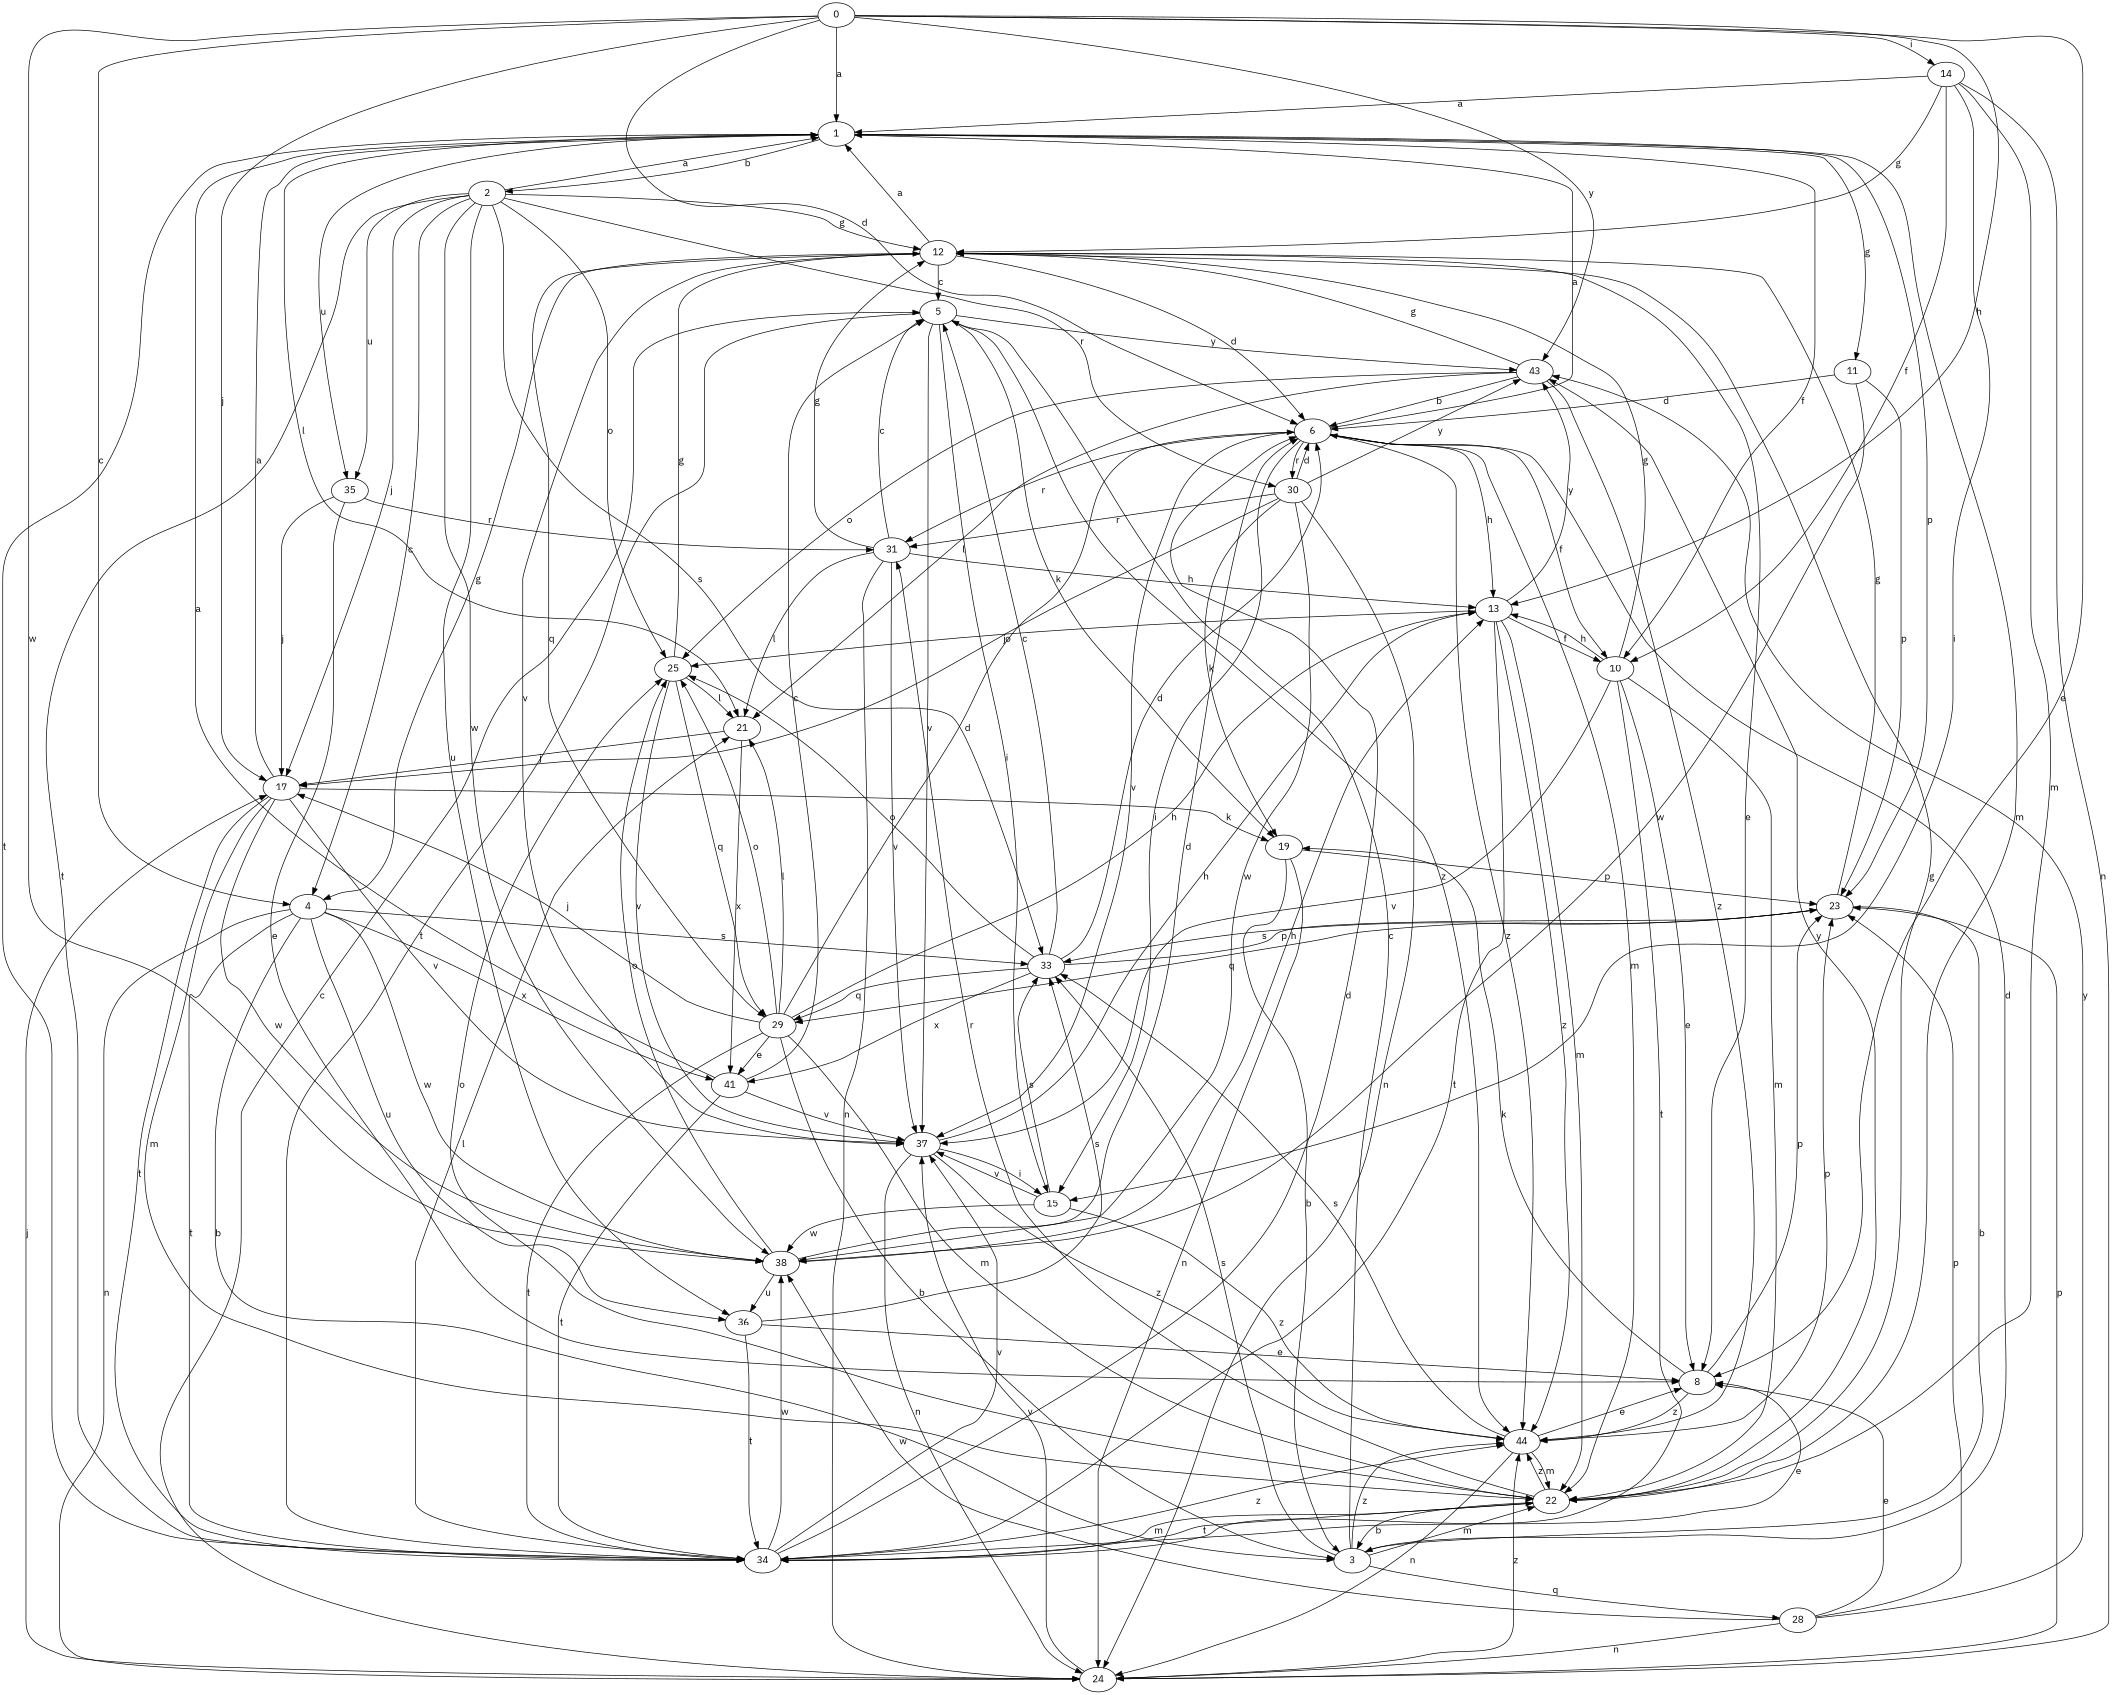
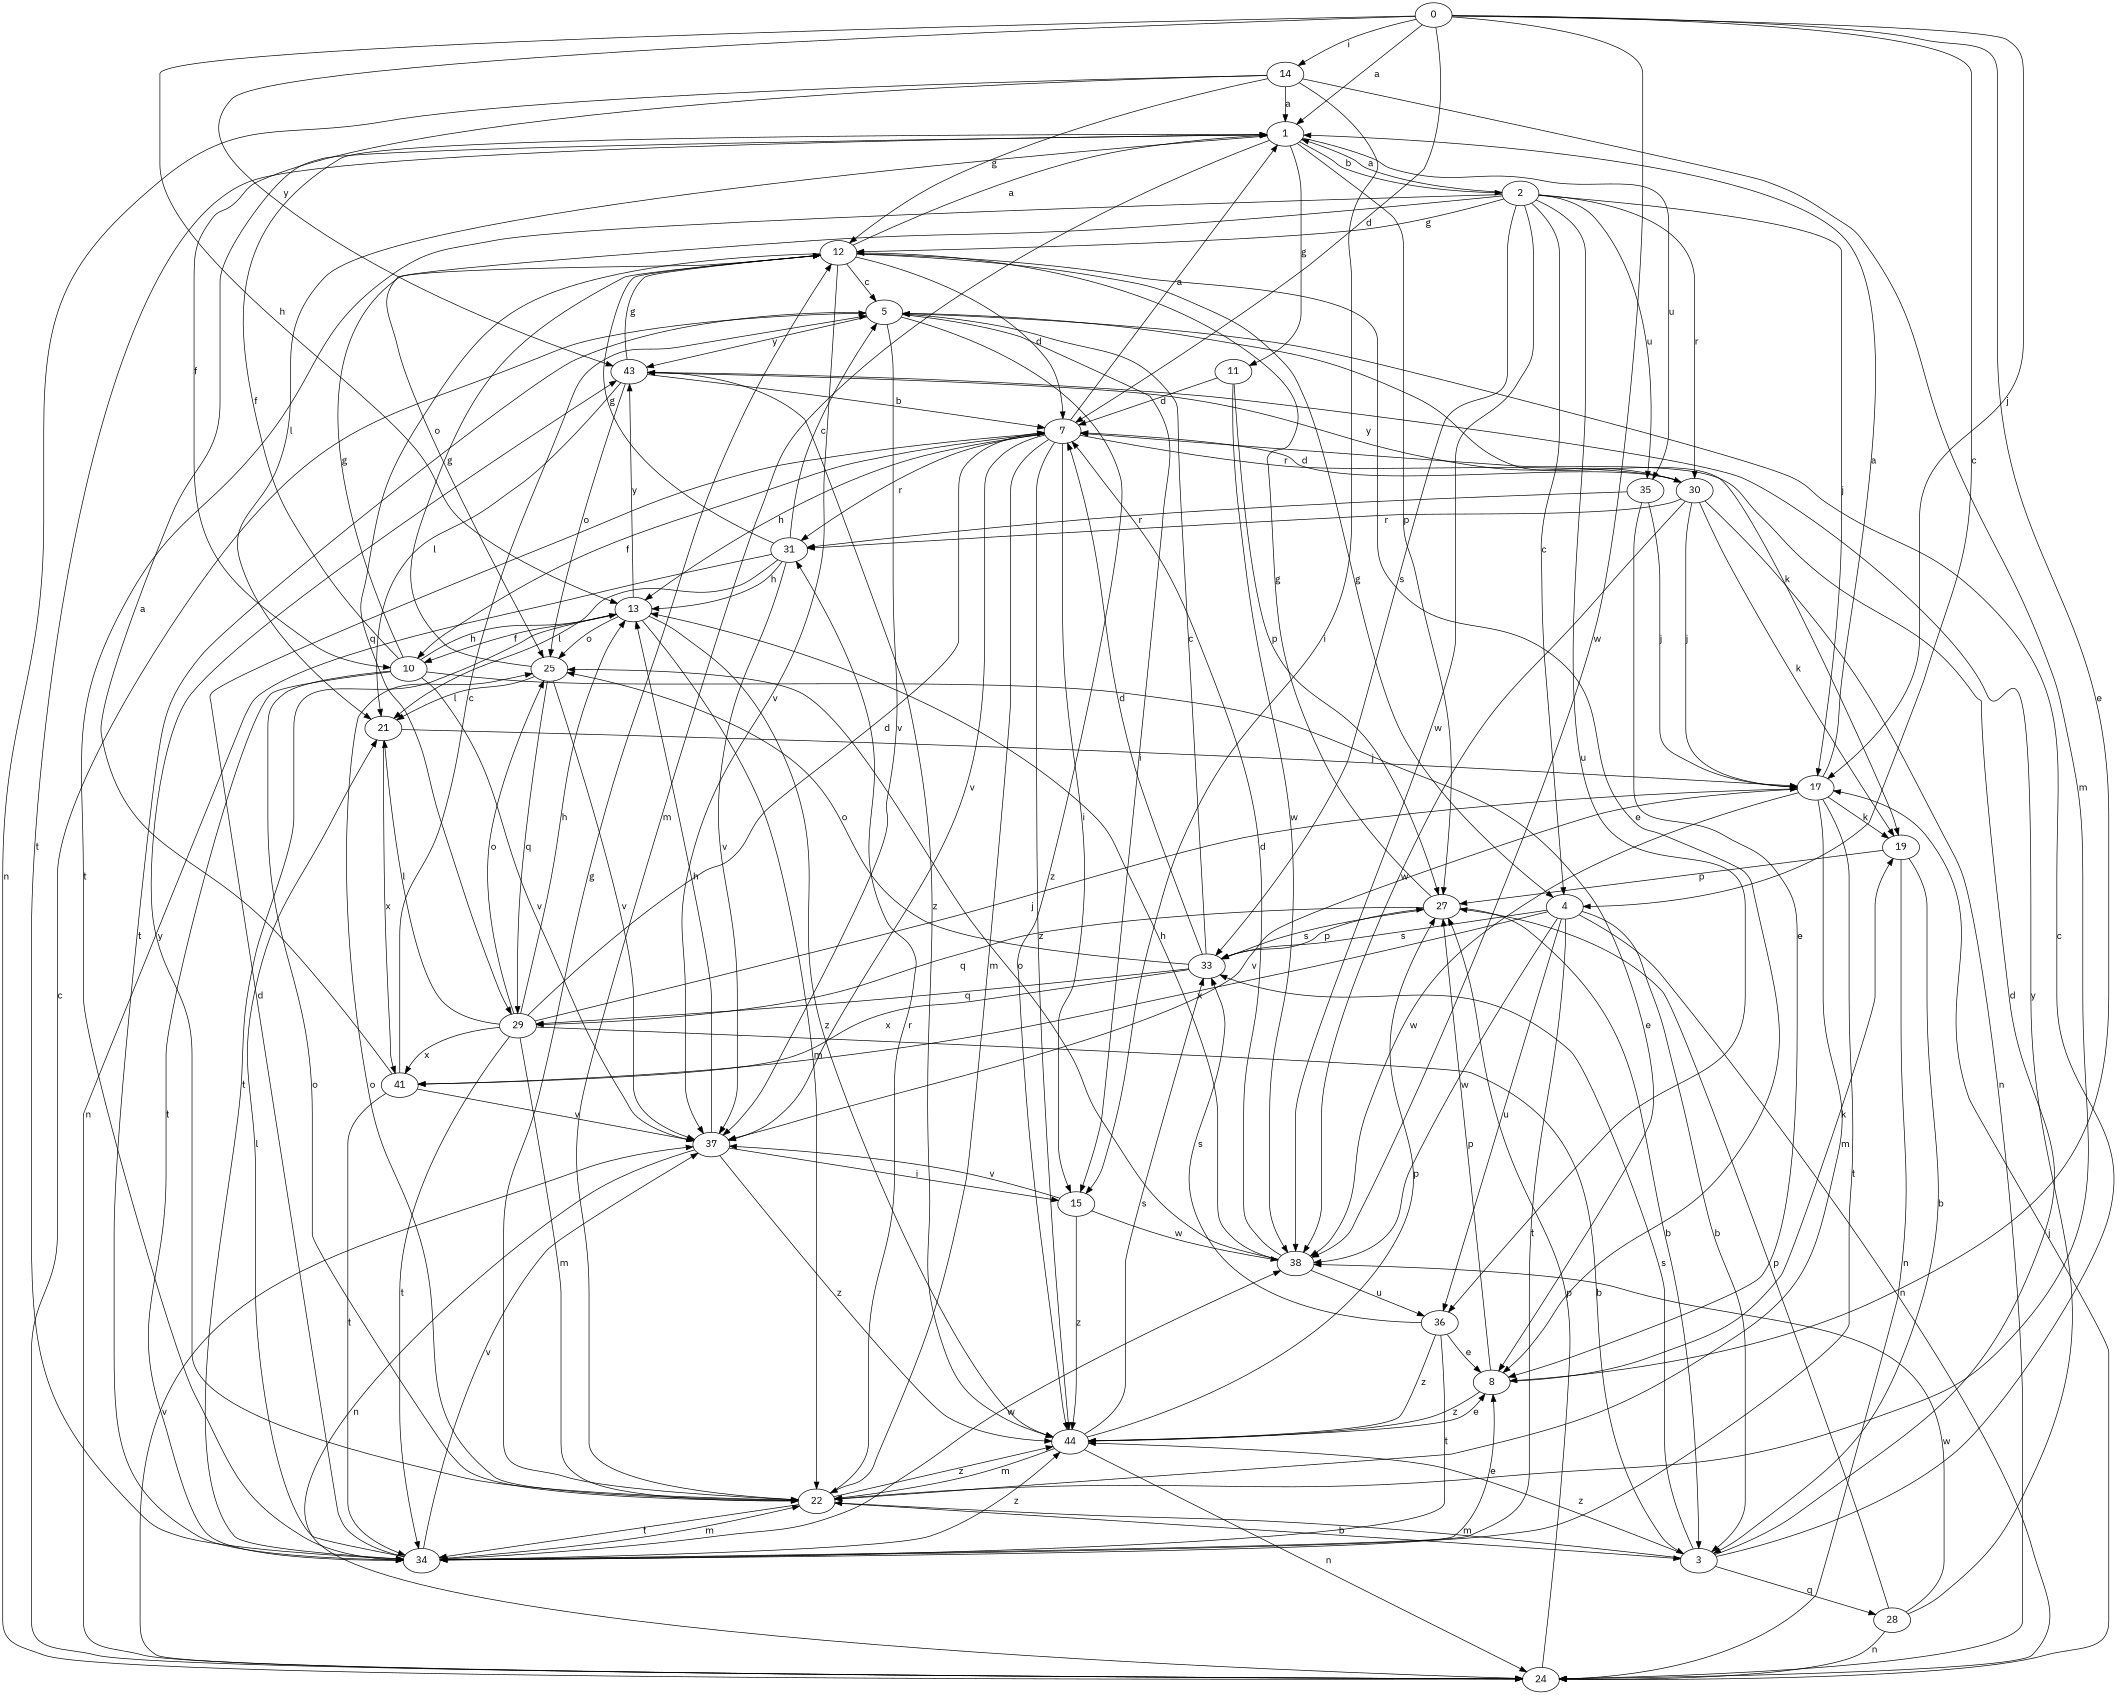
  strict digraph {
    fontname="IBM Plex Sans"
    node [fontname="IBM Plex Sans"]
    edge [fontname="IBM Plex Sans"]
    0
    1
    4
-   7 [label=6]
+   7
    8
    13
    14
    17
    38
    43
    2
    10
    11
    21
    22
-   27 [label=23]
+   27
    34
    35
    33
    36
    3
    24
    41
    30
    44
    15
    37
    31
    19
    25
    12
    29
    5
    28
    0 -> 1 [label=a]
    0 -> 4 [label=c]
    0 -> 7 [label=d]
    0 -> 8 [label=e]
    0 -> 13 [label=h]
    0 -> 14 [label=i]
    0 -> 17 [label=j]
    0 -> 38 [label=w]
    0 -> 43 [label=y]
    1 -> 2 [label=b]
-   1 -> 10 [label=f]
+   10 -> 1 [label=f]
    1 -> 11 [label=g]
    1 -> 21 [label=l]
    1 -> 22 [label=m]
    1 -> 27 [label=p]
    1 -> 34 [label=t]
    1 -> 35 [label=u]
    4 -> 38 [label=w]
    4 -> 34 [label=t]
    4 -> 33 [label=s]
    4 -> 36 [label=u]
    4 -> 3 [label=b]
    4 -> 24 [label=n]
    4 -> 41 [label=x]
    7 -> 1 [label=a]
    7 -> 13 [label=h]
    7 -> 10 [label=f]
    7 -> 22 [label=m]
    7 -> 30 [label=r]
    7 -> 44 [label=z]
    7 -> 15 [label=i]
    7 -> 37 [label=v]
    7 -> 31 [label=r]
    8 -> 27 [label=p]
    8 -> 44 [label=z]
    8 -> 19 [label=k]
    13 -> 43 [label=y]
    13 -> 10 [label=f]
    13 -> 22 [label=m]
    13 -> 34 [label=t]
    13 -> 44 [label=z]
    13 -> 25 [label=o]
    14 -> 1 [label=a]
    14 -> 10 [label=f]
    14 -> 22 [label=m]
    14 -> 24 [label=n]
    14 -> 15 [label=i]
    14 -> 12 [label=g]
    17 -> 1 [label=a]
    17 -> 38 [label=w]
    17 -> 22 [label=m]
    17 -> 34 [label=t]
    17 -> 37 [label=v]
    17 -> 19 [label=k]
    38 -> 7 [label=d]
    38 -> 13 [label=h]
    38 -> 36 [label=u]
    38 -> 25 [label=o]
    43 -> 7 [label=b]
    43 -> 21 [label=l]
    43 -> 44 [label=z]
    43 -> 25 [label=o]
    43 -> 12 [label=g]
    2 -> 1 [label=a]
    2 -> 4 [label=c]
    2 -> 17 [label=j]
    2 -> 38 [label=w]
    2 -> 34 [label=t]
    2 -> 35 [label=u]
    2 -> 33 [label=s]
    2 -> 36 [label=u]
    2 -> 30 [label=r]
    2 -> 25 [label=o]
    2 -> 12 [label=g]
    10 -> 8 [label=e]
    10 -> 13 [label=h]
-   10 -> 22 [label=m]
+   10 -> 22 [label=o]
    10 -> 34 [label=t]
    10 -> 37 [label=v]
    10 -> 12 [label=g]
    11 -> 7 [label=d]
    11 -> 38 [label=w]
    11 -> 27 [label=p]
    21 -> 17 [label=j]
    21 -> 41 [label=x]
    22 -> 43 [label=y]
    22 -> 34 [label=t]
    22 -> 3 [label=b]
    22 -> 44 [label=z]
    22 -> 31 [label=r]
    22 -> 25 [label=o]
    22 -> 12 [label=g]
    27 -> 33 [label=s]
    27 -> 3 [label=b]
    27 -> 12 [label=g]
    27 -> 29 [label=q]
    34 -> 7 [label=d]
    34 -> 8 [label=e]
    34 -> 38 [label=w]
    34 -> 21 [label=l]
    34 -> 22 [label=m]
    34 -> 44 [label=z]
    34 -> 37 [label=v]
    35 -> 8 [label=e]
    35 -> 17 [label=j]
    35 -> 31 [label=r]
    33 -> 7 [label=d]
    33 -> 27 [label=p]
    33 -> 41 [label=x]
    33 -> 25 [label=o]
    33 -> 29 [label=q]
    33 -> 5 [label=c]
    36 -> 8 [label=e]
    36 -> 34 [label=t]
    36 -> 33 [label=s]
    3 -> 7 [label=d]
    3 -> 22 [label=m]
    3 -> 33 [label=s]
    3 -> 44 [label=z]
    3 -> 5 [label=c]
    3 -> 28 [label=q]
    24 -> 17 [label=j]
    24 -> 27 [label=p]
-   24 -> 44 [label=z]
+   36 -> 44 [label=z]
    24 -> 37 [label=v]
    24 -> 5 [label=c]
    41 -> 1 [label=a]
    41 -> 34 [label=t]
    41 -> 37 [label=v]
    41 -> 5 [label=c]
    30 -> 7 [label=d]
    30 -> 17 [label=j]
    30 -> 38 [label=w]
    30 -> 43 [label=y]
    30 -> 24 [label=n]
    30 -> 31 [label=r]
    30 -> 19 [label=k]
    44 -> 8 [label=e]
    44 -> 22 [label=m]
    44 -> 27 [label=p]
    44 -> 33 [label=s]
    44 -> 24 [label=n]
    15 -> 38 [label=w]
-   15 -> 33 [label=s]
    15 -> 44 [label=z]
    15 -> 37 [label=v]
    37 -> 13 [label=h]
    37 -> 24 [label=n]
    37 -> 44 [label=z]
    37 -> 15 [label=i]
    31 -> 13 [label=h]
    31 -> 21 [label=l]
    31 -> 24 [label=n]
    31 -> 37 [label=v]
    31 -> 12 [label=g]
    31 -> 5 [label=c]
    19 -> 27 [label=p]
    19 -> 3 [label=b]
    19 -> 24 [label=n]
    25 -> 21 [label=l]
    25 -> 37 [label=v]
    25 -> 12 [label=g]
    25 -> 29 [label=q]
    12 -> 1 [label=a]
    12 -> 4 [label=g]
    12 -> 7 [label=d]
    12 -> 8 [label=e]
    12 -> 37 [label=v]
    12 -> 29 [label=q]
    12 -> 5 [label=c]
    29 -> 7 [label=d]
    29 -> 13 [label=h]
    29 -> 17 [label=j]
    29 -> 21 [label=l]
    29 -> 22 [label=m]
    29 -> 34 [label=t]
    29 -> 3 [label=b]
-   29 -> 41 [label=e]
+   29 -> 41 [label=x]
    29 -> 25 [label=o]
    5 -> 43 [label=y]
    5 -> 34 [label=t]
    5 -> 44 [label=z]
    5 -> 15 [label=i]
    5 -> 37 [label=v]
    5 -> 19 [label=k]
-   28 -> 8 [label=e]
    28 -> 38 [label=w]
    28 -> 43 [label=y]
    28 -> 27 [label=p]
    28 -> 24 [label=n]
  }
